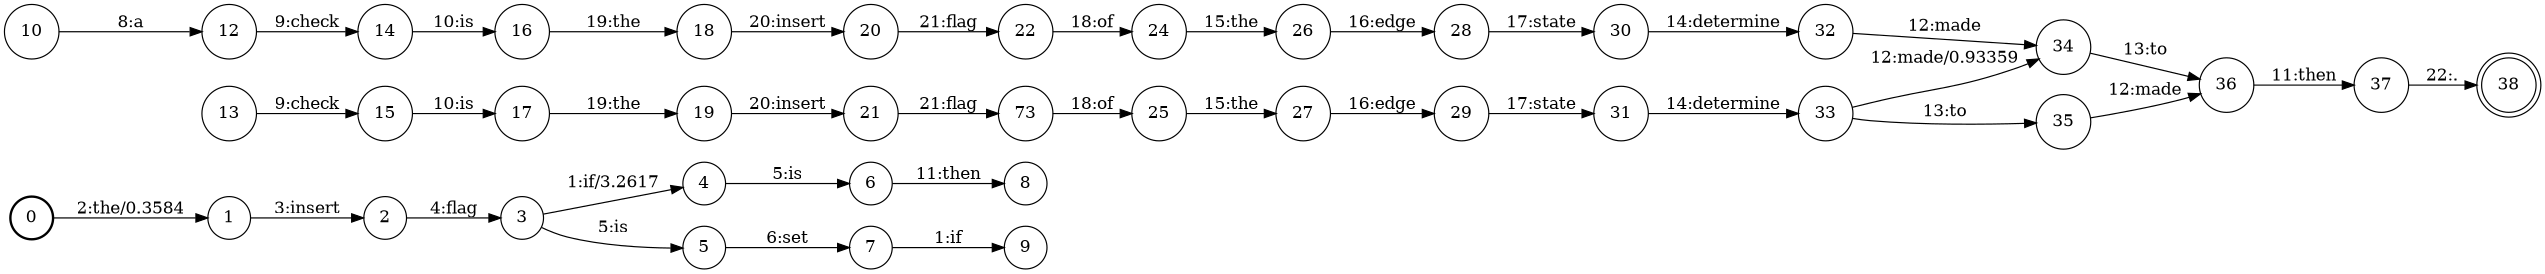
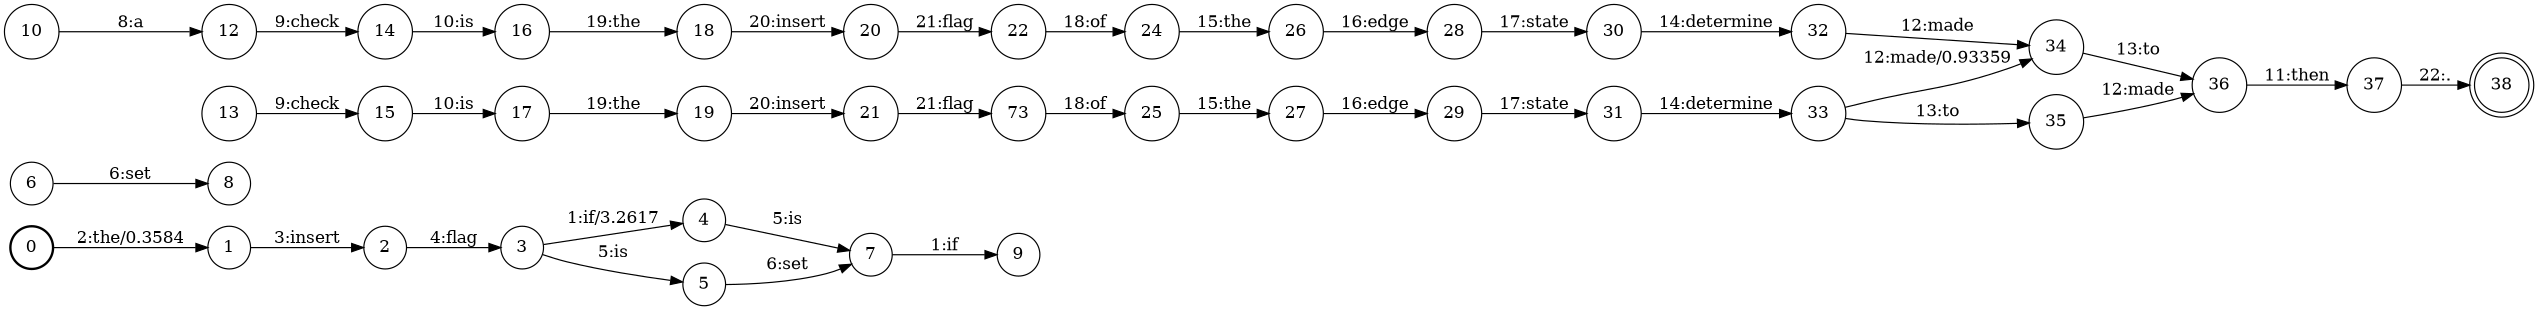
  digraph {
    nodesep=0.25
    rankdir=LR
    ranksep=0.4
    node [fontsize=14 shape=circle style=solid]
    edge [fontsize=14]
    n1 [label=0 style=bold]
    n2 [label=1]
    n3 [label=2]
    n4 [label=3]
    n5 [label=4]
    n6 [label=5]
    n7 [label=6]
    n8 [label=7]
    n9 [label=8]
    n10 [label=9]
    n11 [label=10]
    n12 [label=12]
    n13 [label=14]
    n14 [label=13]
    n15 [label=15]
    n16 [label=16]
    n17 [label=17]
    n18 [label=18]
    n19 [label=19]
    n20 [label=20]
    n21 [label=21]
    n22 [label=22]
    n23 [label=73]
    n24 [label=24]
    n25 [label=25]
    n26 [label=26]
    n27 [label=27]
    n28 [label=28]
    n29 [label=29]
    n30 [label=30]
    n31 [label=31]
    n32 [label=32]
    n33 [label=33]
    n34 [label=34]
    n35 [label=35]
    n36 [label=36]
    n37 [label=37]
    n38 [label=38 shape=doublecircle]
    n1 -> n2 [label="2:the/0.3584"]
    n2 -> n3 [label="3:insert"]
    n3 -> n4 [label="4:flag"]
    n4 -> n5 [label="1:if/3.2617"]
    n4 -> n6 [label="5:is"]
-   n5 -> n7 [label="5:is"]
+   n5 -> n8 [label="5:is"]
    n6 -> n8 [label="6:set"]
-   n7 -> n9 [label="11:then"]
+   n7 -> n9 [label="6:set"]
    n8 -> n10 [label="1:if"]
    n11 -> n12 [label="8:a"]
    n12 -> n13 [label="9:check"]
    n13 -> n16 [label="10:is"]
    n14 -> n15 [label="9:check"]
    n15 -> n17 [label="10:is"]
    n16 -> n18 [label="19:the"]
    n17 -> n19 [label="19:the"]
    n18 -> n20 [label="20:insert"]
    n19 -> n21 [label="20:insert"]
    n20 -> n22 [label="21:flag"]
    n21 -> n23 [label="21:flag"]
    n22 -> n24 [label="18:of"]
    n23 -> n25 [label="18:of"]
    n24 -> n26 [label="15:the"]
    n25 -> n27 [label="15:the"]
    n26 -> n28 [label="16:edge"]
    n27 -> n29 [label="16:edge"]
    n28 -> n30 [label="17:state"]
    n29 -> n31 [label="17:state"]
    n30 -> n32 [label="14:determine"]
    n31 -> n33 [label="14:determine"]
    n32 -> n34 [label="12:made"]
    n33 -> n34 [label="12:made/0.93359"]
    n33 -> n35 [label="13:to"]
    n34 -> n36 [label="13:to"]
    n35 -> n36 [label="12:made"]
    n36 -> n37 [label="11:then"]
    n37 -> n38 [label="22:."]
  }
